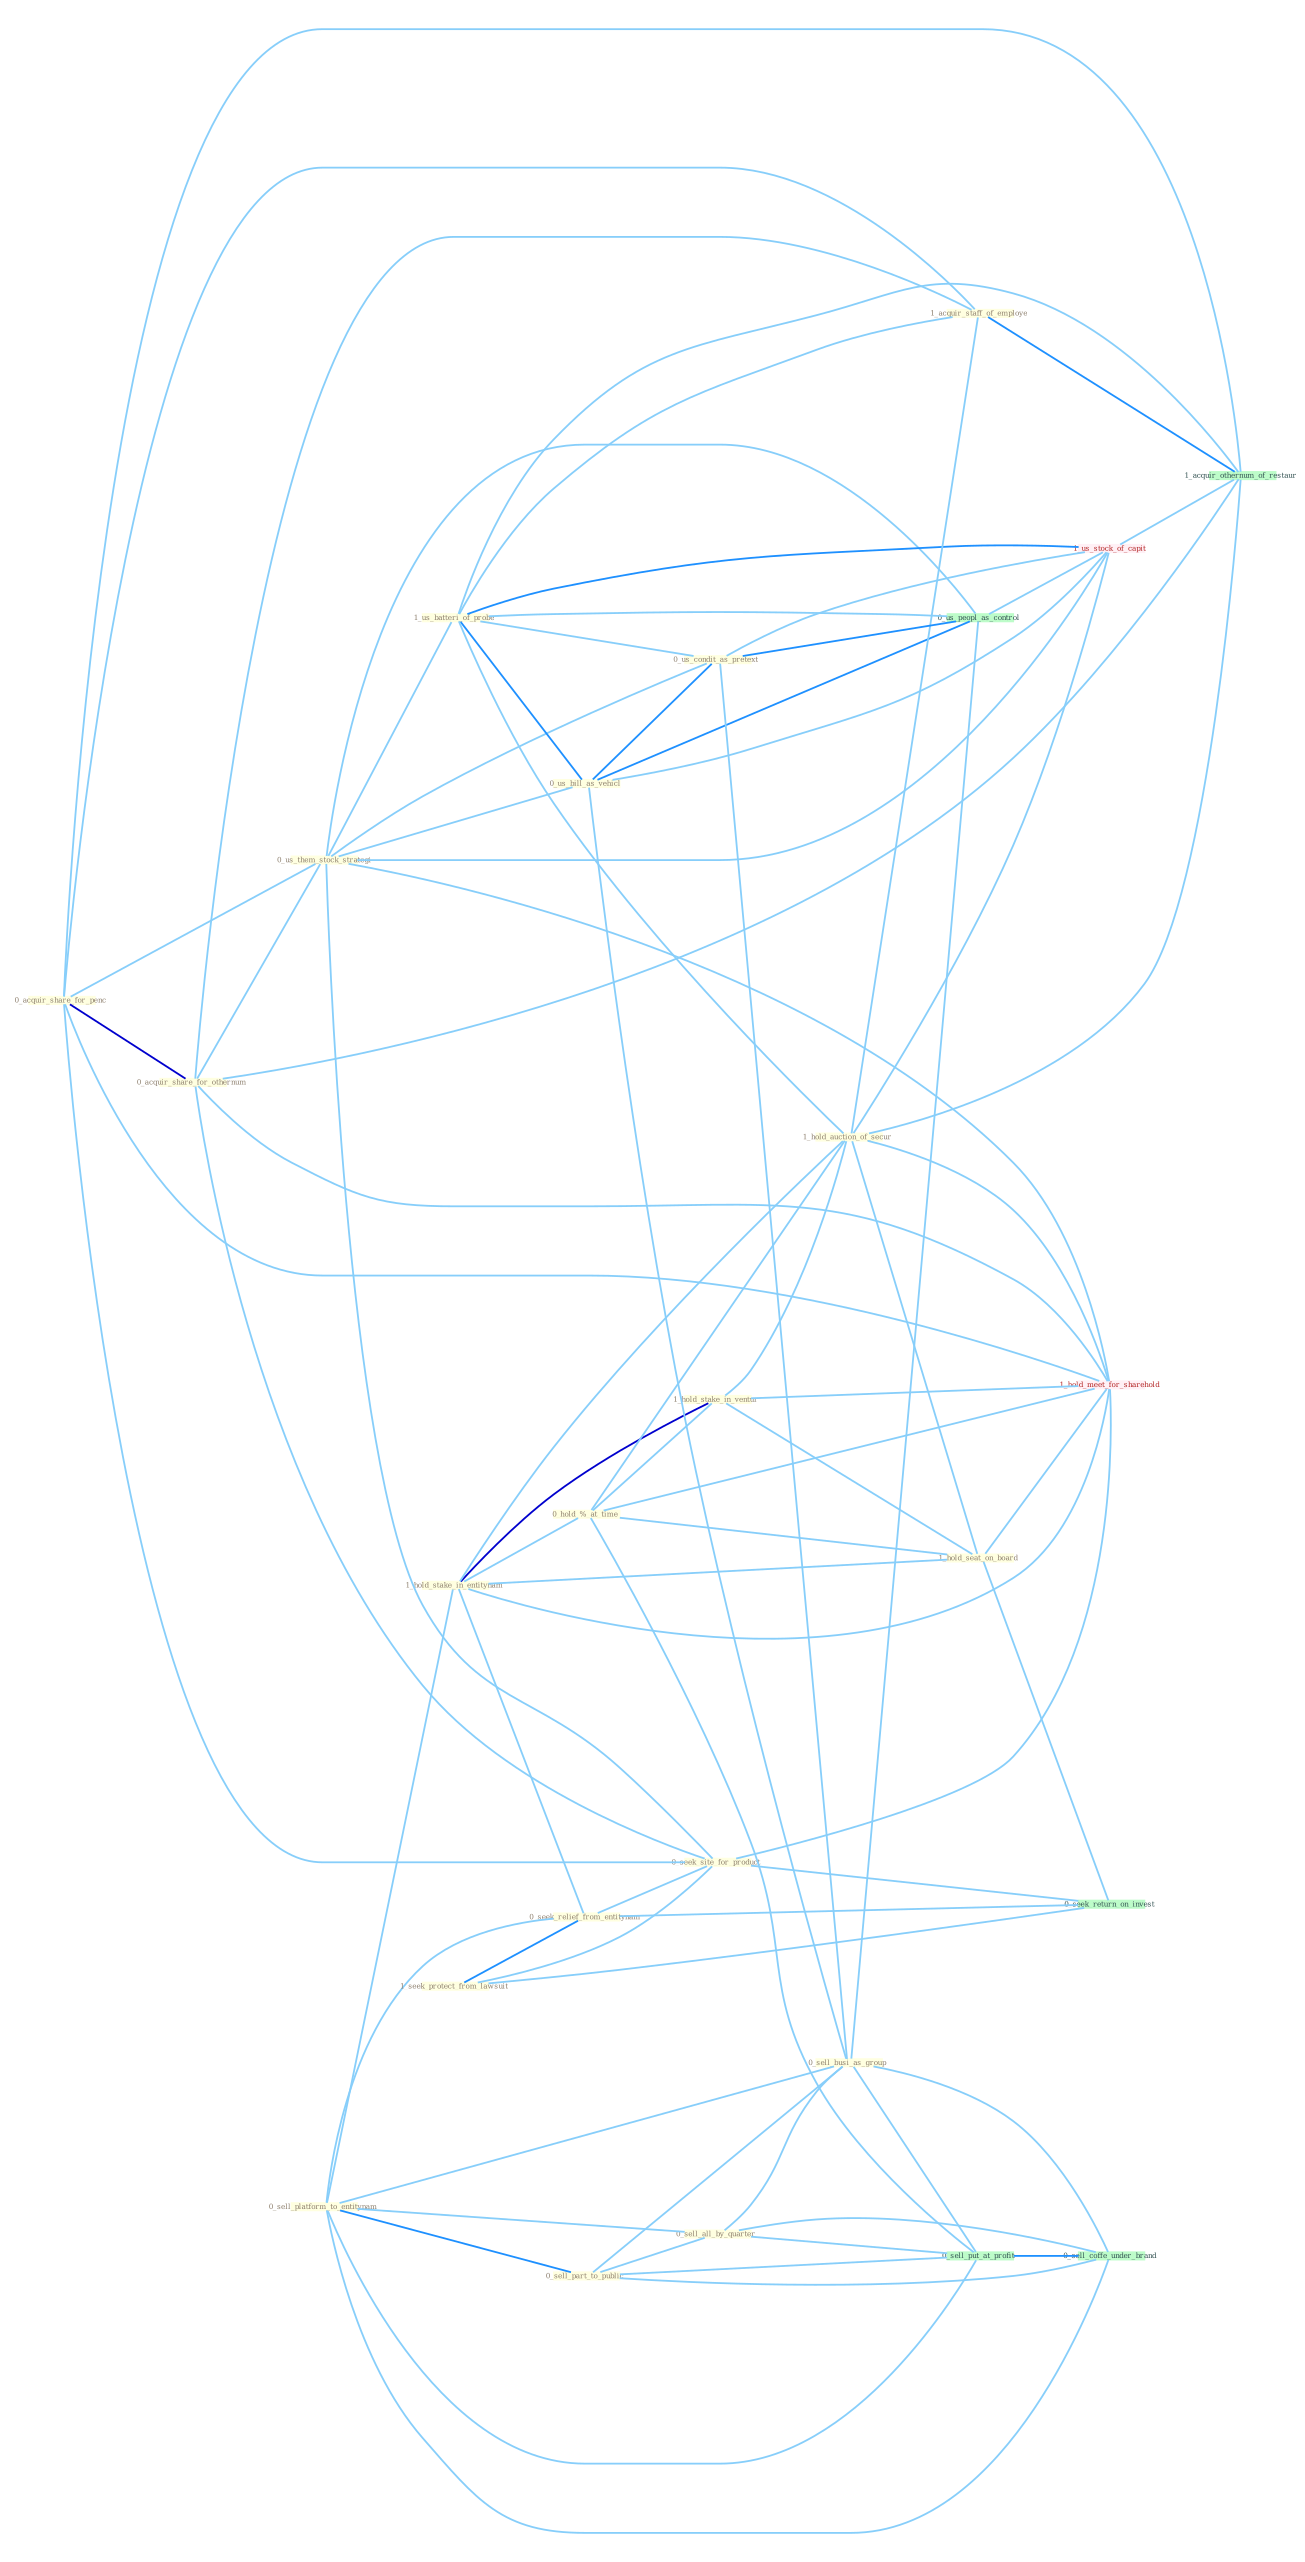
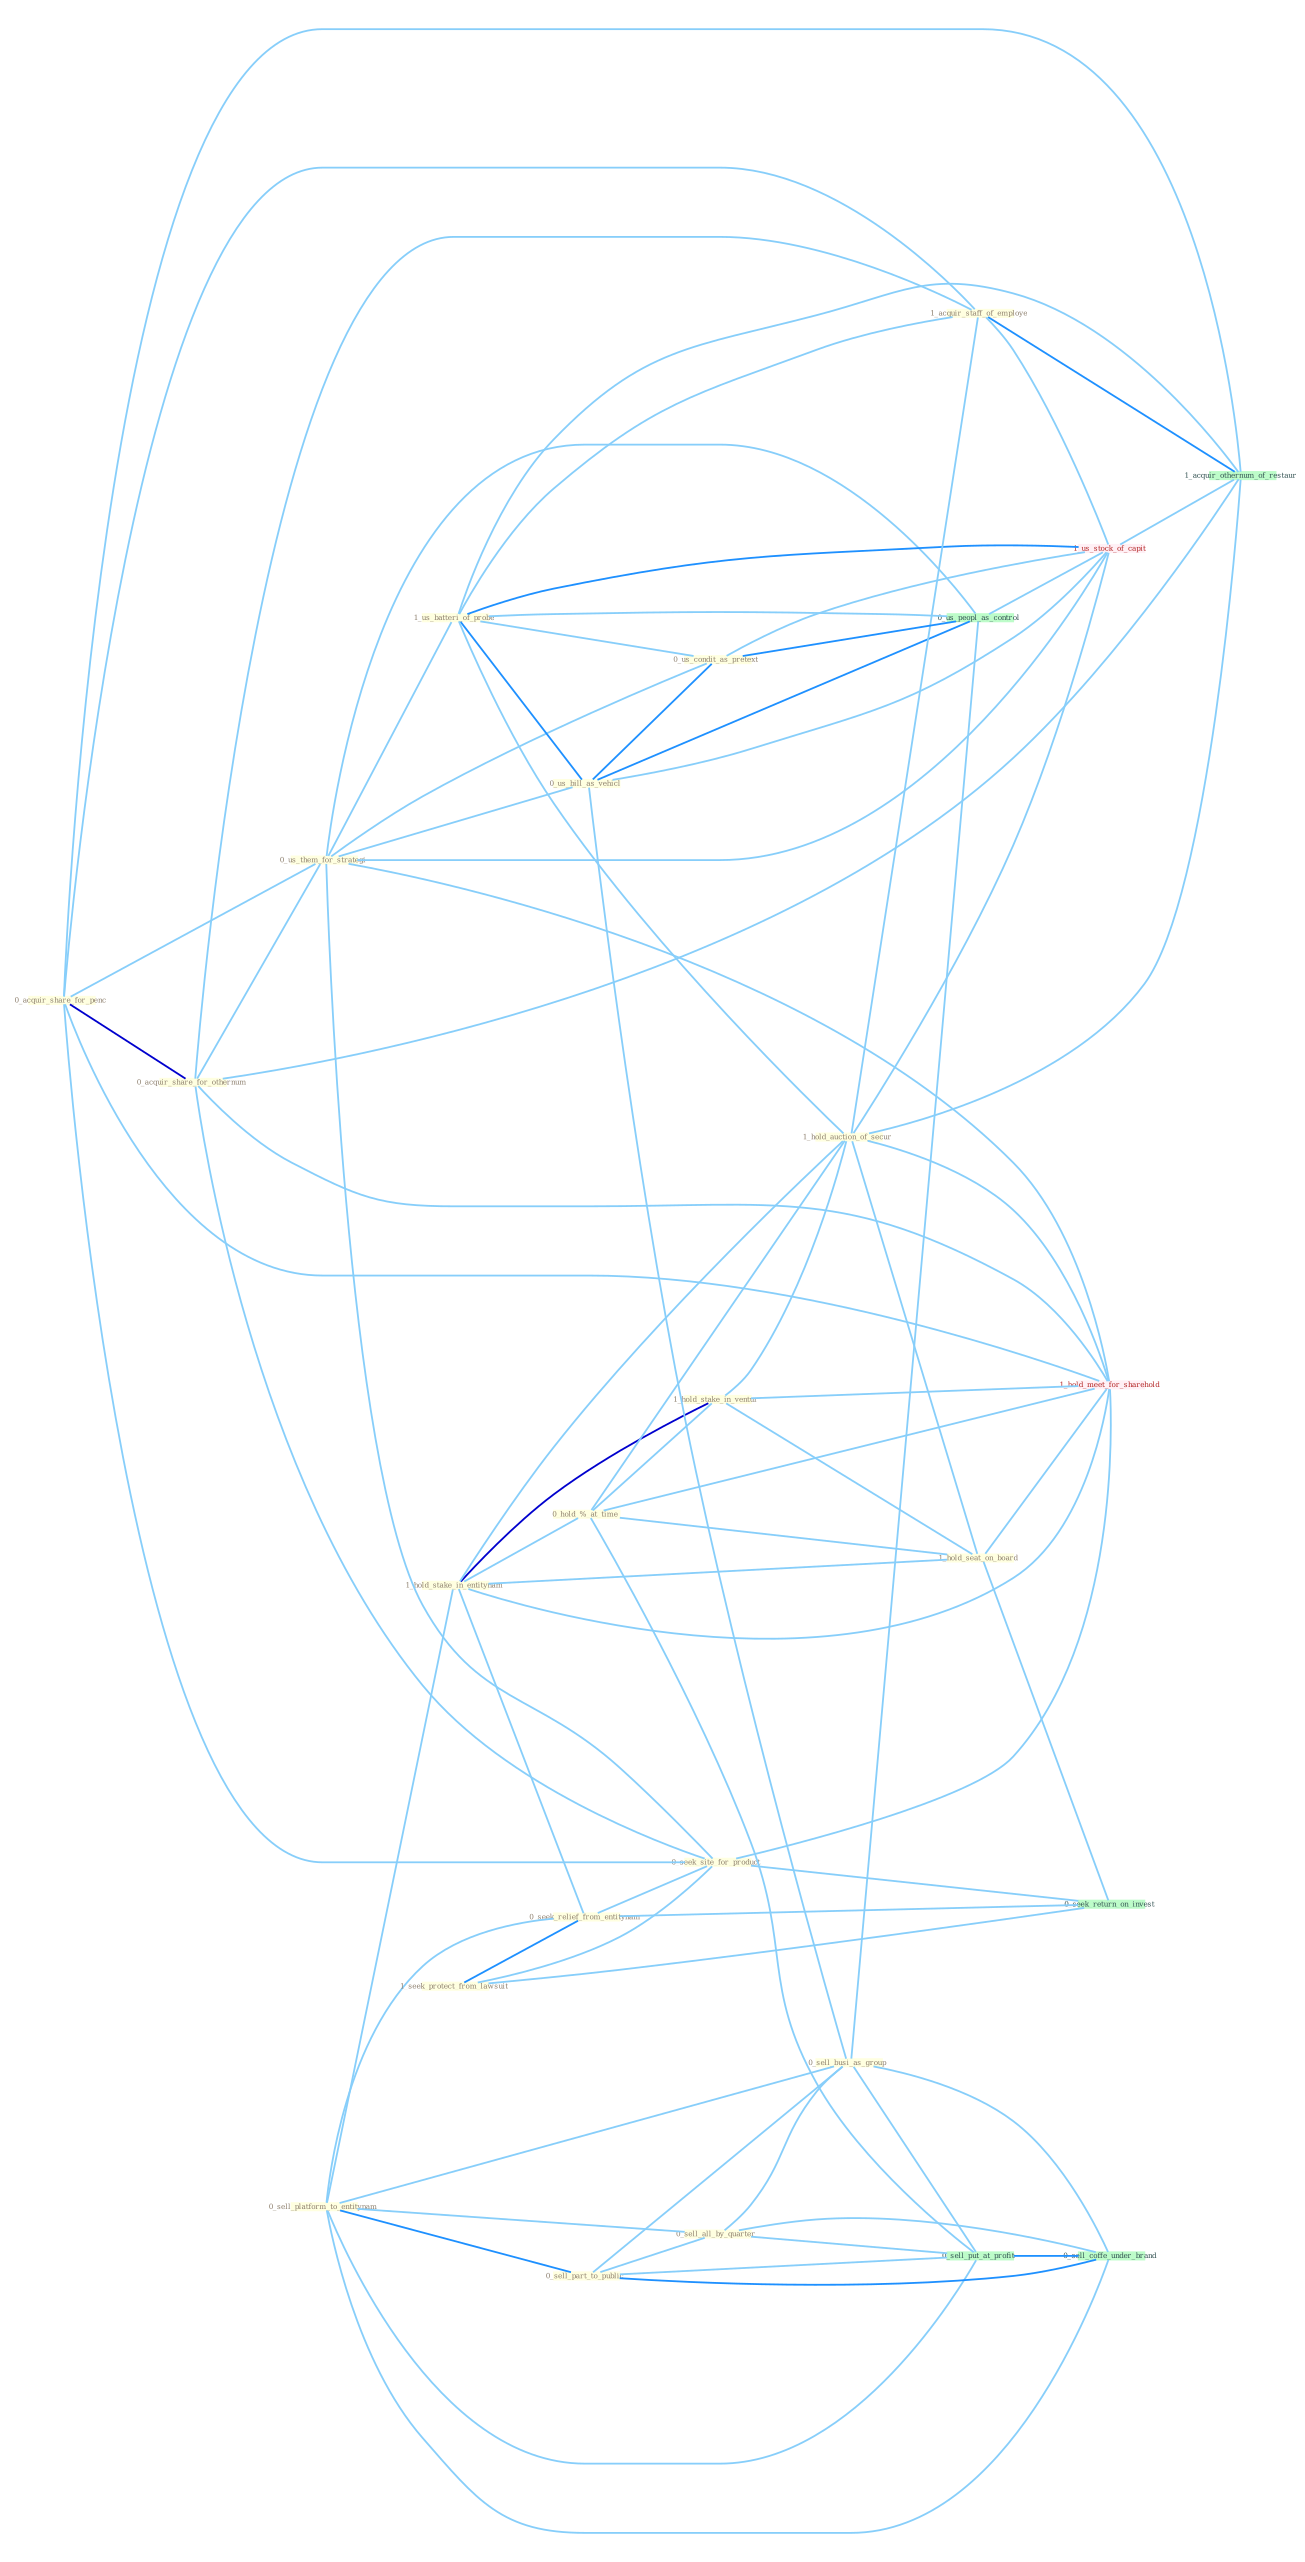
  graph {
    rankdir=LR
    node [color="#ffffe0" fixedsize=true fontcolor="#8b7d6b" fontsize=4 shape=polygon style=filled]
    edge [color="#87cefa" w=1]
    "0_acquir_share_for_penc " [height=.06 width=.5]
    "0_sell_platform_to_entitynam " [height=.06 width=.5]
    "0_acquir_share_for_othernum " [height=.06 width=.5]
    "1_hold_stake_in_entitynam " [height=.06 width=.5]
    "0_hold_%_at_time " [height=.06 width=.5]
-   "0_us_them_for_strategi " [height=.06 width=.5 label="0_us_them_stock_strategi"]
+   "0_us_them_for_strategi " [height=.06 width=.5]
    "1_us_batteri_of_probe " [height=.06 width=.5]
    "1_hold_stake_in_ventur " [height=.06 width=.5]
    "0_us_bill_as_vehicl " [height=.06 width=.5]
    "1_hold_auction_of_secur " [height=.06 width=.5]
    "0_sell_part_to_public " [height=.06 width=.5]
    "0_sell_all_by_quarter " [height=.06 width=.5]
    "0_us_condit_as_pretext " [height=.06 width=.5]
    "1_seek_protect_from_lawsuit " [height=.06 width=.5]
    "0_sell_busi_as_group " [height=.06 width=.5]
    "0_seek_relief_from_entitynam " [height=.06 width=.5]
    "1_acquir_staff_of_employe " [height=.06 width=.5]
    "1_hold_seat_on_board " [height=.06 width=.5]
    "0_seek_site_for_product " [height=.06 width=.5]
    "1_us_stock_of_capit " [color="#fff0f5" fontcolor="#b22222" height=.06 width=.5]
    "1_hold_meet_for_sharehold " [color="#fff0f5" fontcolor="#b22222" height=.06 width=.5]
    "1_acquir_othernum_of_restaur " [color="#BDFCC9" fontcolor="#2f4f4f" height=.06 width=.5]
    "0_sell_put_at_profit " [color="#BDFCC9" fontcolor="#2f4f4f" height=.06 width=.5]
    "0_sell_coffe_under_brand " [color="#BDFCC9" fontcolor="#2f4f4f" height=.06 width=.5]
    "0_us_peopl_as_control " [color="#BDFCC9" fontcolor="#2f4f4f" height=.06 width=.5]
    "0_seek_return_on_invest " [color="#BDFCC9" fontcolor="#2f4f4f" height=.06 width=.5]
    subgraph sub_1 {
      "0_acquir_share_for_penc "
      "0_sell_platform_to_entitynam "
      "0_acquir_share_for_othernum "
      "1_hold_stake_in_entitynam "
      "0_hold_%_at_time "
      "0_us_them_for_strategi "
      "1_us_batteri_of_probe "
      "1_hold_stake_in_ventur "
      "0_us_bill_as_vehicl "
      "1_hold_auction_of_secur "
      "0_sell_part_to_public "
      "0_sell_all_by_quarter "
      "0_us_condit_as_pretext "
      "1_seek_protect_from_lawsuit "
      "0_sell_busi_as_group "
      "0_seek_relief_from_entitynam "
      "1_acquir_staff_of_employe "
      "1_hold_seat_on_board "
      "0_seek_site_for_product "
    }
    subgraph sub_2 {
      "1_us_stock_of_capit "
      "1_hold_meet_for_sharehold "
    }
    "0_acquir_share_for_penc " -- "0_acquir_share_for_othernum " [color="#0000cd" w=3]
    "0_acquir_share_for_penc " -- "0_us_them_for_strategi "
    "0_acquir_share_for_penc " -- "1_acquir_staff_of_employe "
    "0_acquir_share_for_penc " -- "0_seek_site_for_product "
    "0_acquir_share_for_penc " -- "1_hold_meet_for_sharehold "
    "0_acquir_share_for_penc " -- "1_acquir_othernum_of_restaur "
    "0_sell_platform_to_entitynam " -- "1_hold_stake_in_entitynam "
    "0_sell_platform_to_entitynam " -- "0_sell_part_to_public " [color="#1e90ff" w=2]
    "0_sell_platform_to_entitynam " -- "0_sell_all_by_quarter "
    "0_sell_platform_to_entitynam " -- "0_sell_busi_as_group "
    "0_sell_platform_to_entitynam " -- "0_seek_relief_from_entitynam "
    "0_sell_platform_to_entitynam " -- "0_sell_put_at_profit "
    "0_sell_platform_to_entitynam " -- "0_sell_coffe_under_brand "
    "0_acquir_share_for_othernum " -- "0_us_them_for_strategi "
    "0_acquir_share_for_othernum " -- "1_acquir_staff_of_employe "
    "0_acquir_share_for_othernum " -- "0_seek_site_for_product "
    "0_acquir_share_for_othernum " -- "1_hold_meet_for_sharehold "
    "0_acquir_share_for_othernum " -- "1_acquir_othernum_of_restaur "
    "1_hold_stake_in_entitynam " -- "0_hold_%_at_time "
    "1_hold_stake_in_entitynam " -- "1_hold_stake_in_ventur " [color="#0000cd" w=3]
    "1_hold_stake_in_entitynam " -- "1_hold_auction_of_secur "
    "1_hold_stake_in_entitynam " -- "0_seek_relief_from_entitynam "
    "1_hold_stake_in_entitynam " -- "1_hold_seat_on_board "
    "1_hold_stake_in_entitynam " -- "1_hold_meet_for_sharehold "
    "0_hold_%_at_time " -- "1_hold_stake_in_ventur "
    "0_hold_%_at_time " -- "1_hold_auction_of_secur "
    "0_hold_%_at_time " -- "1_hold_seat_on_board "
    "0_hold_%_at_time " -- "1_hold_meet_for_sharehold "
    "0_hold_%_at_time " -- "0_sell_put_at_profit "
    "0_us_them_for_strategi " -- "1_us_batteri_of_probe "
    "0_us_them_for_strategi " -- "0_us_bill_as_vehicl "
    "0_us_them_for_strategi " -- "0_us_condit_as_pretext "
    "0_us_them_for_strategi " -- "0_seek_site_for_product "
    "0_us_them_for_strategi " -- "1_us_stock_of_capit "
    "0_us_them_for_strategi " -- "1_hold_meet_for_sharehold "
    "0_us_them_for_strategi " -- "0_us_peopl_as_control "
    "1_us_batteri_of_probe " -- "0_us_bill_as_vehicl " [color="#1e90ff"]
    "1_us_batteri_of_probe " -- "1_hold_auction_of_secur "
    "1_us_batteri_of_probe " -- "0_us_condit_as_pretext "
    "1_us_batteri_of_probe " -- "1_acquir_staff_of_employe "
    "1_us_batteri_of_probe " -- "1_us_stock_of_capit " [color="#1e90ff" w=2]
    "1_us_batteri_of_probe " -- "1_acquir_othernum_of_restaur "
    "1_us_batteri_of_probe " -- "0_us_peopl_as_control "
    "1_hold_stake_in_ventur " -- "1_hold_auction_of_secur "
    "1_hold_stake_in_ventur " -- "1_hold_seat_on_board "
    "1_hold_stake_in_ventur " -- "1_hold_meet_for_sharehold "
    "0_us_bill_as_vehicl " -- "0_us_condit_as_pretext " [color="#1e90ff" w=2]
    "0_us_bill_as_vehicl " -- "0_sell_busi_as_group "
    "0_us_bill_as_vehicl " -- "1_us_stock_of_capit "
    "0_us_bill_as_vehicl " -- "0_us_peopl_as_control " [color="#1e90ff" w=2]
    "1_hold_auction_of_secur " -- "1_acquir_staff_of_employe "
    "1_hold_auction_of_secur " -- "1_hold_seat_on_board "
    "1_hold_auction_of_secur " -- "1_us_stock_of_capit "
    "1_hold_auction_of_secur " -- "1_hold_meet_for_sharehold "
    "1_hold_auction_of_secur " -- "1_acquir_othernum_of_restaur "
    "0_sell_part_to_public " -- "0_sell_all_by_quarter "
    "0_sell_part_to_public " -- "0_sell_busi_as_group "
    "0_sell_part_to_public " -- "0_sell_put_at_profit "
-   "0_sell_part_to_public " -- "0_sell_coffe_under_brand "
+   "0_sell_part_to_public " -- "0_sell_coffe_under_brand " [color="#1e90ff"]
    "0_sell_all_by_quarter " -- "0_sell_busi_as_group "
    "0_sell_all_by_quarter " -- "0_sell_put_at_profit "
    "0_sell_all_by_quarter " -- "0_sell_coffe_under_brand "
-   "0_us_condit_as_pretext " -- "0_sell_busi_as_group "
    "0_us_condit_as_pretext " -- "1_us_stock_of_capit "
    "0_us_condit_as_pretext " -- "0_us_peopl_as_control " [color="#1e90ff" w=2]
    "1_seek_protect_from_lawsuit " -- "0_seek_relief_from_entitynam " [color="#1e90ff" w=2]
    "1_seek_protect_from_lawsuit " -- "0_seek_site_for_product "
    "1_seek_protect_from_lawsuit " -- "0_seek_return_on_invest "
    "0_sell_busi_as_group " -- "0_sell_put_at_profit "
    "0_sell_busi_as_group " -- "0_sell_coffe_under_brand "
    "0_sell_busi_as_group " -- "0_us_peopl_as_control "
    "0_seek_relief_from_entitynam " -- "0_seek_site_for_product "
    "0_seek_relief_from_entitynam " -- "0_seek_return_on_invest "
+   "1_acquir_staff_of_employe " -- "1_us_stock_of_capit "
    "1_acquir_staff_of_employe " -- "1_acquir_othernum_of_restaur " [color="#1e90ff" w=2]
    "1_hold_seat_on_board " -- "1_hold_meet_for_sharehold "
    "1_hold_seat_on_board " -- "0_seek_return_on_invest "
    "0_seek_site_for_product " -- "1_hold_meet_for_sharehold "
    "0_seek_site_for_product " -- "0_seek_return_on_invest "
    "1_us_stock_of_capit " -- "1_acquir_othernum_of_restaur "
    "0_sell_put_at_profit " -- "0_sell_coffe_under_brand " [color="#1e90ff"]
    "0_us_peopl_as_control " -- "1_us_stock_of_capit "
  }
